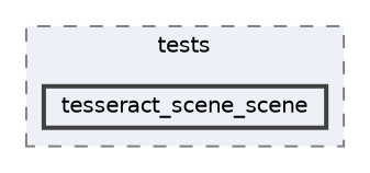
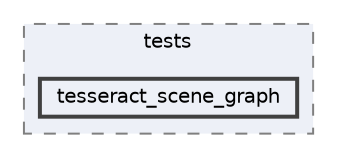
  digraph {
    compound=true
    rankdir=LR
-   n1 [color=grey25 fillcolor="#edf0f7" fontname=Helvetica fontsize=10 height=0.2 label=tesseract_scene_scene shape=box style="filled,bold" width=0.4]
+   n1 [color=grey25 fillcolor="#edf0f7" fontname=Helvetica fontsize=10 height=0.2 label=tesseract_scene_graph shape=box style="filled,bold" width=0.4]
    subgraph cluster_1 {
      bgcolor="#edf0f7"
      fontname=Helvetica
      fontsize=10
      label=tests
      pencolor=grey50
      style="filled,dashed"
      n1
    }
  }
